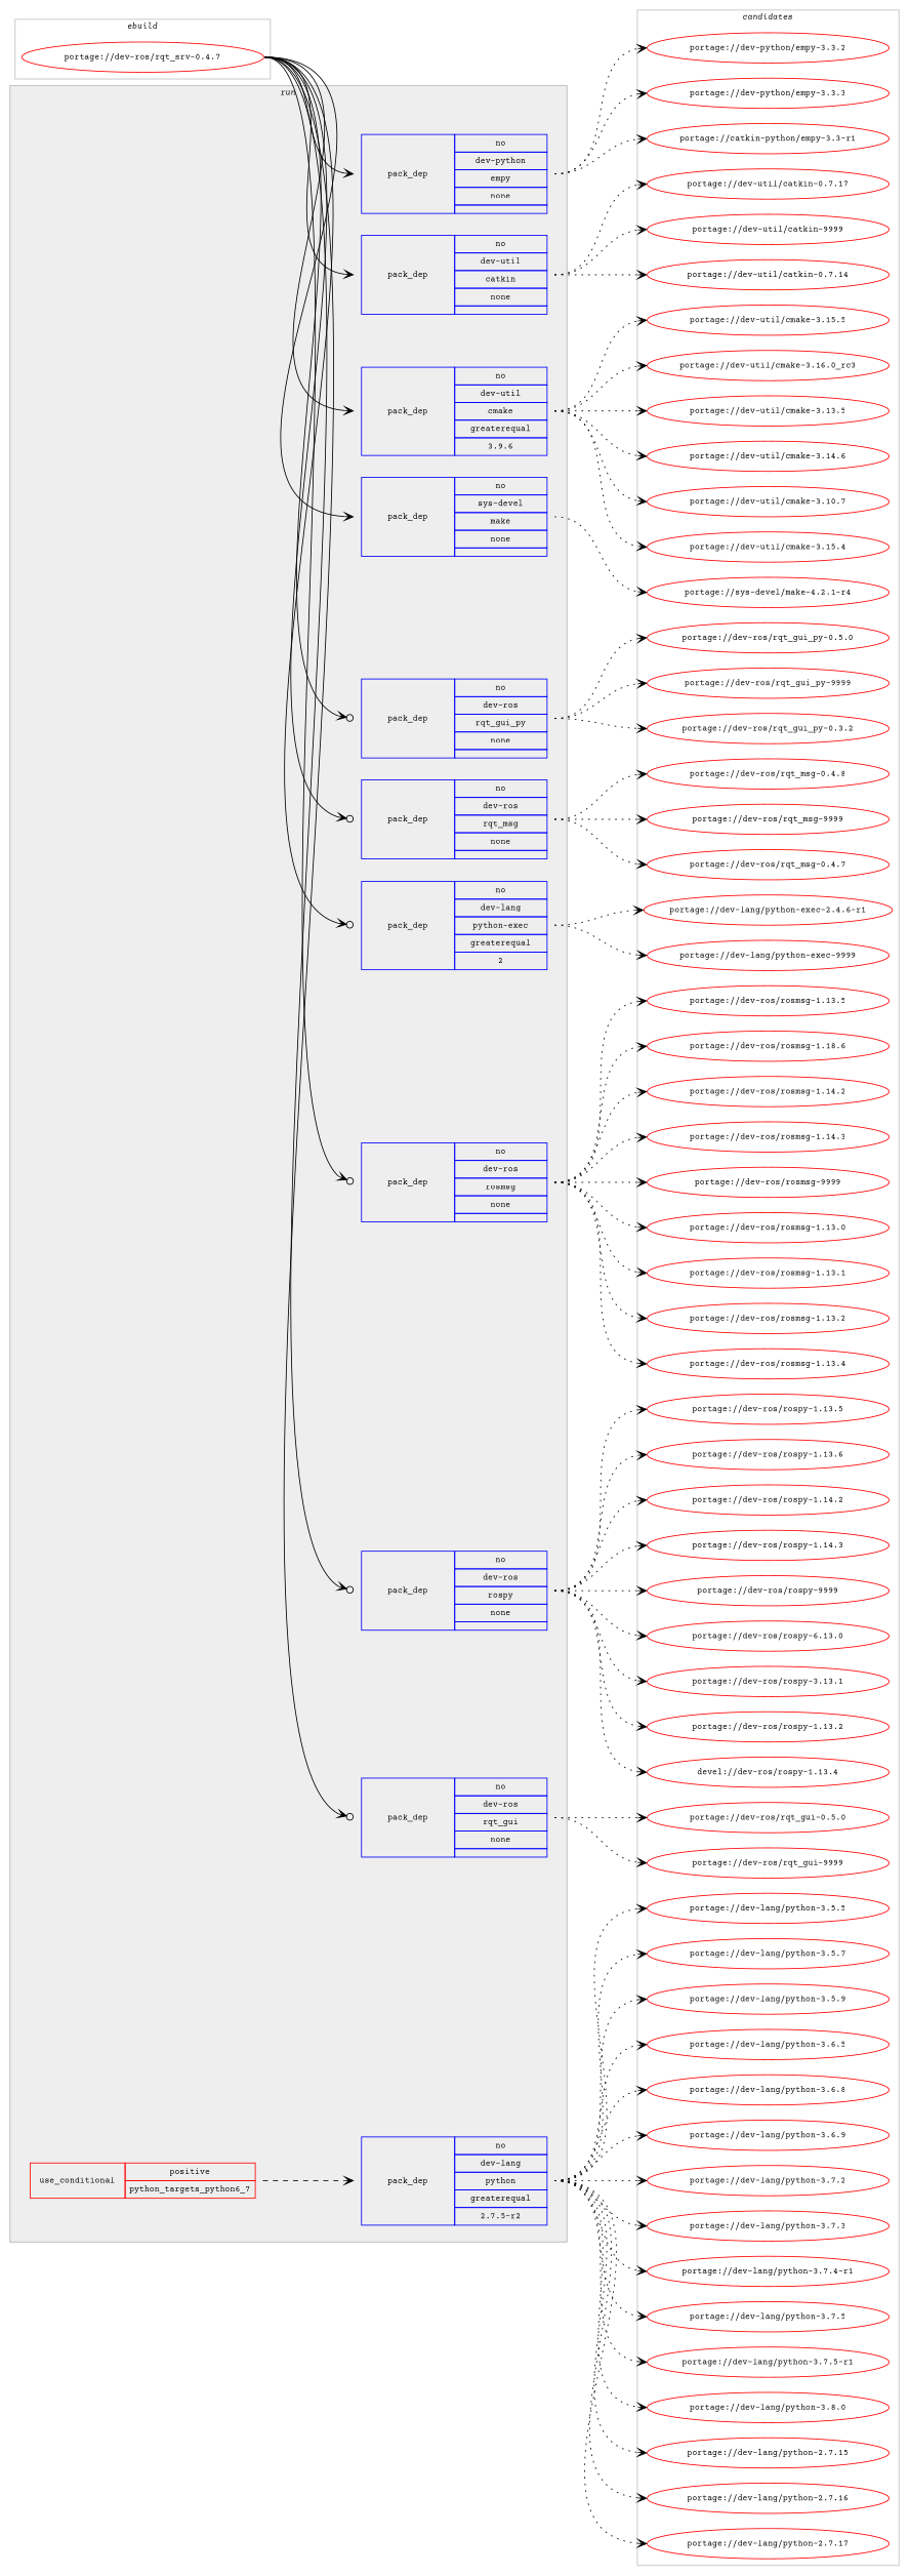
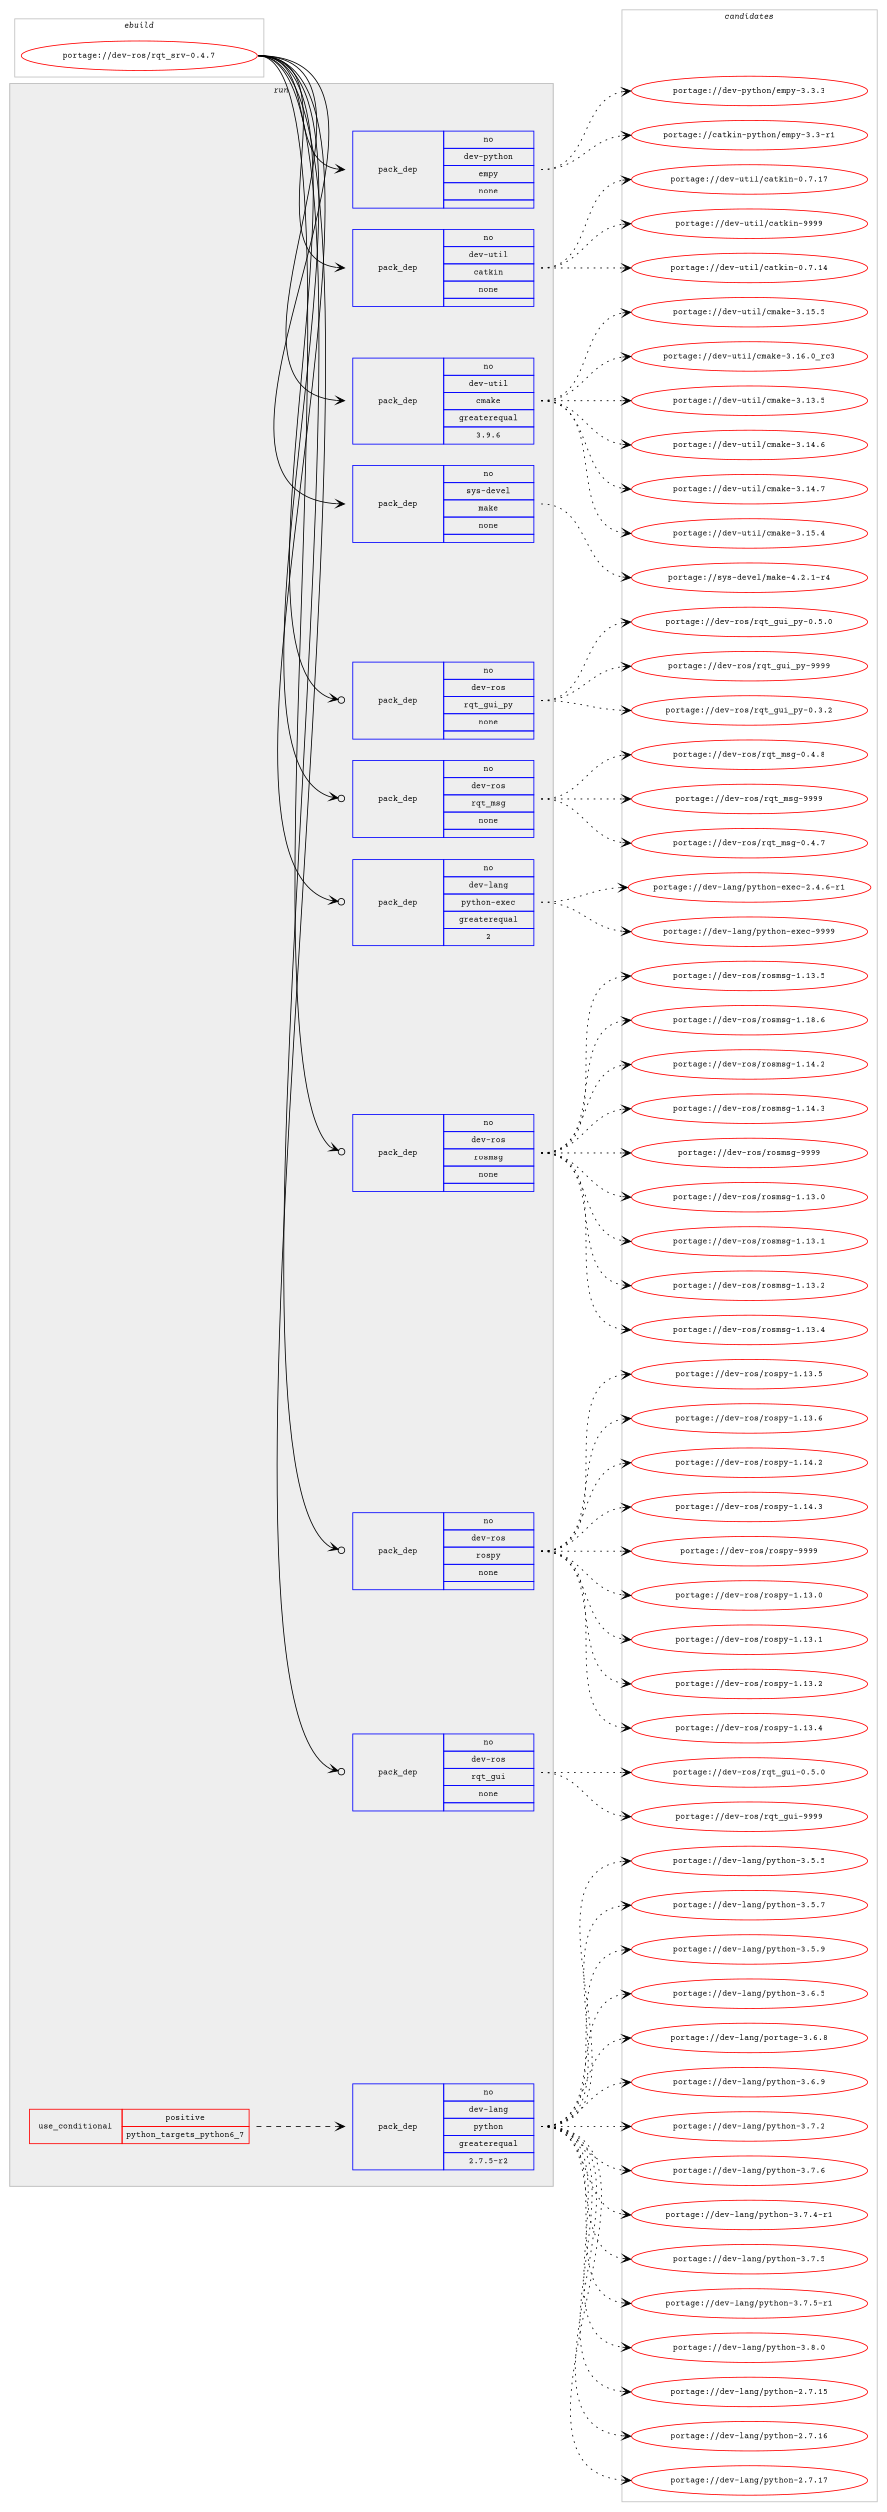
  digraph {
    compound=true
    concentrate=true
    fontname="Courier Prime"
    fontsize=10
    newrank=true
    rankdir=LR
    ranksep=1.5
    node [color=red fontname="Courier Prime" fontsize=10]
    edge [arrowhead=vee fontname="Courier Prime" headport=w style=dotted tailport=e weight=100]
    n1 [label="portage://dev-ros/rqt_srv-0.4.7" width=4]
    n2 [color=blue label=<<TABLE BORDER="0" CELLBORDER="1" CELLSPACING="0" CELLPADDING="4" WIDTH="220"><TR><TD ROWSPAN="6" CELLPADDING="30">pack_dep</TD></TR><TR><TD WIDTH="110">no</TD></TR><TR><TD>dev-python</TD></TR><TR><TD>empy</TD></TR><TR><TD>none</TD></TR><TR><TD></TD></TR></TABLE>> shape=none]
    n3 [color=blue label=<<TABLE BORDER="0" CELLBORDER="1" CELLSPACING="0" CELLPADDING="4" WIDTH="220"><TR><TD ROWSPAN="6" CELLPADDING="30">pack_dep</TD></TR><TR><TD WIDTH="110">no</TD></TR><TR><TD>dev-util</TD></TR><TR><TD>catkin</TD></TR><TR><TD>none</TD></TR><TR><TD></TD></TR></TABLE>> shape=none]
    n4 [color=blue label=<<TABLE BORDER="0" CELLBORDER="1" CELLSPACING="0" CELLPADDING="4" WIDTH="220"><TR><TD ROWSPAN="6" CELLPADDING="30">pack_dep</TD></TR><TR><TD WIDTH="110">no</TD></TR><TR><TD>dev-util</TD></TR><TR><TD>cmake</TD></TR><TR><TD>greaterequal</TD></TR><TR><TD>3.9.6</TD></TR></TABLE>> shape=none]
    n5 [color=blue label=<<TABLE BORDER="0" CELLBORDER="1" CELLSPACING="0" CELLPADDING="4" WIDTH="220"><TR><TD ROWSPAN="6" CELLPADDING="30">pack_dep</TD></TR><TR><TD WIDTH="110">no</TD></TR><TR><TD>sys-devel</TD></TR><TR><TD>make</TD></TR><TR><TD>none</TD></TR><TR><TD></TD></TR></TABLE>> shape=none]
    n6 [color=blue label=<<TABLE BORDER="0" CELLBORDER="1" CELLSPACING="0" CELLPADDING="4" WIDTH="220"><TR><TD ROWSPAN="6" CELLPADDING="30">pack_dep</TD></TR><TR><TD WIDTH="110">no</TD></TR><TR><TD>dev-lang</TD></TR><TR><TD>python</TD></TR><TR><TD>greaterequal</TD></TR><TR><TD>2.7.5-r2</TD></TR></TABLE>> shape=none]
    n7 [label=<<TABLE BORDER="0" CELLBORDER="1" CELLSPACING="0" CELLPADDING="4"><TR><TD ROWSPAN="3" CELLPADDING="10">use_conditional</TD></TR><TR><TD>positive</TD></TR><TR><TD>python_targets_python6_7</TD></TR></TABLE>> shape=none]
    n8 [color=blue label=<<TABLE BORDER="0" CELLBORDER="1" CELLSPACING="0" CELLPADDING="4" WIDTH="220"><TR><TD ROWSPAN="6" CELLPADDING="30">pack_dep</TD></TR><TR><TD WIDTH="110">no</TD></TR><TR><TD>dev-ros</TD></TR><TR><TD>rqt_msg</TD></TR><TR><TD>none</TD></TR><TR><TD></TD></TR></TABLE>> shape=none]
    n9 [color=blue label=<<TABLE BORDER="0" CELLBORDER="1" CELLSPACING="0" CELLPADDING="4" WIDTH="220"><TR><TD ROWSPAN="6" CELLPADDING="30">pack_dep</TD></TR><TR><TD WIDTH="110">no</TD></TR><TR><TD>dev-lang</TD></TR><TR><TD>python-exec</TD></TR><TR><TD>greaterequal</TD></TR><TR><TD>2</TD></TR></TABLE>> shape=none]
    n10 [color=blue label=<<TABLE BORDER="0" CELLBORDER="1" CELLSPACING="0" CELLPADDING="4" WIDTH="220"><TR><TD ROWSPAN="6" CELLPADDING="30">pack_dep</TD></TR><TR><TD WIDTH="110">no</TD></TR><TR><TD>dev-ros</TD></TR><TR><TD>rosmsg</TD></TR><TR><TD>none</TD></TR><TR><TD></TD></TR></TABLE>> shape=none]
    n11 [color=blue label=<<TABLE BORDER="0" CELLBORDER="1" CELLSPACING="0" CELLPADDING="4" WIDTH="220"><TR><TD ROWSPAN="6" CELLPADDING="30">pack_dep</TD></TR><TR><TD WIDTH="110">no</TD></TR><TR><TD>dev-ros</TD></TR><TR><TD>rospy</TD></TR><TR><TD>none</TD></TR><TR><TD></TD></TR></TABLE>> shape=none]
    n12 [color=blue label=<<TABLE BORDER="0" CELLBORDER="1" CELLSPACING="0" CELLPADDING="4" WIDTH="220"><TR><TD ROWSPAN="6" CELLPADDING="30">pack_dep</TD></TR><TR><TD WIDTH="110">no</TD></TR><TR><TD>dev-ros</TD></TR><TR><TD>rqt_gui</TD></TR><TR><TD>none</TD></TR><TR><TD></TD></TR></TABLE>> shape=none]
    n13 [color=blue label=<<TABLE BORDER="0" CELLBORDER="1" CELLSPACING="0" CELLPADDING="4" WIDTH="220"><TR><TD ROWSPAN="6" CELLPADDING="30">pack_dep</TD></TR><TR><TD WIDTH="110">no</TD></TR><TR><TD>dev-ros</TD></TR><TR><TD>rqt_gui_py</TD></TR><TR><TD>none</TD></TR><TR><TD></TD></TR></TABLE>> shape=none]
    n14 [label="portage://catkin-python/empy-3.3-r1" width=4]
-   n15 [label="portage://dev-python/empy-3.3.2" width=4]
    n16 [label="portage://dev-python/empy-3.3.3" width=4]
    n17 [label="portage://dev-util/catkin-0.7.14" width=4]
    n18 [label="portage://dev-util/catkin-0.7.17" width=4]
    n19 [label="portage://dev-util/catkin-9999" width=4]
    n20 [label="portage://dev-util/cmake-3.13.5" width=4]
    n21 [label="portage://dev-util/cmake-3.14.6" width=4]
-   n22 [label="portage://dev-util/cmake-3.10.7" width=4]
+   n22 [label="portage://dev-util/cmake-3.14.7" width=4]
    n23 [label="portage://dev-util/cmake-3.15.4" width=4]
    n24 [label="portage://dev-util/cmake-3.15.5" width=4]
    n25 [label="portage://dev-util/cmake-3.16.0_rc3" width=4]
    n26 [label="portage://dev-lang/python-2.7.15" width=4]
    n27 [label="portage://dev-lang/python-2.7.16" width=4]
    n28 [label="portage://dev-lang/python-2.7.17" width=4]
    n29 [label="portage://dev-lang/python-3.5.5" width=4]
    n30 [label="portage://dev-lang/python-3.5.7" width=4]
    n31 [label="portage://dev-lang/python-3.5.9" width=4]
    n32 [label="portage://dev-lang/python-3.6.5" width=4]
-   n33 [label="portage://dev-lang/python-3.6.8" width=4]
+   n33 [label="portage://dev-lang/portage-3.6.8" width=4]
    n34 [label="portage://dev-lang/python-3.6.9" width=4]
    n35 [label="portage://dev-lang/python-3.7.2" width=4]
-   n36 [label="portage://dev-lang/python-3.7.3" width=4]
+   n36 [label="portage://dev-lang/python-3.7.6" width=4]
    n37 [label="portage://dev-lang/python-3.7.4-r1" width=4]
    n38 [label="portage://dev-lang/python-3.7.5" width=4]
    n39 [label="portage://dev-lang/python-3.7.5-r1" width=4]
    n40 [label="portage://dev-lang/python-3.8.0" width=4]
    n41 [label="portage://sys-devel/make-4.2.1-r4" width=4]
    n42 [label="portage://dev-lang/python-exec-2.4.6-r1" width=4]
    n43 [label="portage://dev-lang/python-exec-9999" width=4]
    n44 [label="portage://dev-ros/rosmsg-1.13.0" width=4]
    n45 [label="portage://dev-ros/rosmsg-1.13.1" width=4]
    n46 [label="portage://dev-ros/rosmsg-1.13.2" width=4]
    n47 [label="portage://dev-ros/rosmsg-1.13.4" width=4]
    n48 [label="portage://dev-ros/rosmsg-1.13.5" width=4]
    n49 [label="portage://dev-ros/rosmsg-1.18.6" width=4]
    n50 [label="portage://dev-ros/rosmsg-1.14.2" width=4]
    n51 [label="portage://dev-ros/rosmsg-1.14.3" width=4]
    n52 [label="portage://dev-ros/rosmsg-9999" width=4]
-   n53 [label="portage://dev-ros/rospy-6.13.0" width=4]
-   n54 [label="portage://dev-ros/rospy-3.13.1" width=4]
+   n53 [label="portage://dev-ros/rospy-1.13.0" width=4]
+   n54 [label="portage://dev-ros/rospy-1.13.1" width=4]
    n55 [label="portage://dev-ros/rospy-1.13.2" width=4]
-   n56 [label="devel://dev-ros/rospy-1.13.4" width=4]
+   n56 [label="portage://dev-ros/rospy-1.13.4" width=4]
    n57 [label="portage://dev-ros/rospy-1.13.5" width=4]
    n58 [label="portage://dev-ros/rospy-1.13.6" width=4]
    n59 [label="portage://dev-ros/rospy-1.14.2" width=4]
    n60 [label="portage://dev-ros/rospy-1.14.3" width=4]
    n61 [label="portage://dev-ros/rospy-9999" width=4]
    n62 [label="portage://dev-ros/rqt_gui-0.5.0" width=4]
    n63 [label="portage://dev-ros/rqt_gui-9999" width=4]
    n64 [label="portage://dev-ros/rqt_gui_py-0.3.2" width=4]
    n65 [label="portage://dev-ros/rqt_gui_py-0.5.0" width=4]
    n66 [label="portage://dev-ros/rqt_gui_py-9999" width=4]
    n67 [label="portage://dev-ros/rqt_msg-0.4.7" width=4]
    n68 [label="portage://dev-ros/rqt_msg-0.4.8" width=4]
    n69 [label="portage://dev-ros/rqt_msg-9999" width=4]
    subgraph cluster_1 {
      color=gray
      label=<<i>ebuild</i>>
      rank=same
      n1
    }
    subgraph cluster_2 {
      color=gray
      label=<<i>dependencies</i>>
      subgraph cluster_3 {
        color=gray
        fillcolor="#eeeeee"
        label=<<i>compile</i>>
        style=filled
        subgraph sub_4 {
          color=gray
          fillcolor="#eeeeee"
          label=<<i>compile</i>>
          style=filled
          n2
        }
        subgraph sub_5 {
          color=gray
          fillcolor="#eeeeee"
          label=<<i>compile</i>>
          style=filled
          n3
        }
        subgraph sub_6 {
          color=gray
          fillcolor="#eeeeee"
          label=<<i>compile</i>>
          style=filled
          n4
        }
        subgraph sub_7 {
          color=gray
          fillcolor="#eeeeee"
          label=<<i>compile</i>>
          style=filled
          n5
        }
      }
      subgraph cluster_8 {
        color=gray
        fillcolor="#eeeeee"
        label=<<i>compile and run</i>>
        style=filled
        subgraph sub_9 {
          color=gray
          fillcolor="#eeeeee"
          label=<<i>compile and run</i>>
          style=filled
          n7
          subgraph sub_10 {
            color=gray
            fillcolor="#eeeeee"
            label=<<i>compile and run</i>>
            style=filled
            n6
          }
        }
        subgraph sub_11 {
          color=gray
          fillcolor="#eeeeee"
          label=<<i>compile and run</i>>
          style=filled
          n8
        }
        subgraph sub_12 {
          color=gray
          fillcolor="#eeeeee"
          label=<<i>compile and run</i>>
          style=filled
          n9
        }
        subgraph sub_13 {
          color=gray
          fillcolor="#eeeeee"
          label=<<i>compile and run</i>>
          style=filled
          n10
        }
        subgraph sub_14 {
          color=gray
          fillcolor="#eeeeee"
          label=<<i>compile and run</i>>
          style=filled
          n11
        }
        subgraph sub_15 {
          color=gray
          fillcolor="#eeeeee"
          label=<<i>compile and run</i>>
          style=filled
          n12
        }
        subgraph sub_16 {
          color=gray
          fillcolor="#eeeeee"
          label=<<i>compile and run</i>>
          style=filled
          n13
        }
      }
      subgraph cluster_17 {
        color=gray
        fillcolor="#eeeeee"
        label=<<i>run</i>>
        style=filled
      }
    }
    subgraph cluster_18 {
      color=gray
      label=<<i>candidates</i>>
      rank=same
      subgraph sub_19 {
        color=black
        label=<<i>candidates</i>>
        nodesep=1
        rank=same
        n14
-       n15
        n16
      }
      subgraph sub_20 {
        color=black
        label=<<i>candidates</i>>
        nodesep=1
        rank=same
        n17
        n18
        n19
      }
      subgraph sub_21 {
        color=black
        label=<<i>candidates</i>>
        nodesep=1
        rank=same
        n20
        n21
        n22
        n23
        n24
        n25
      }
      subgraph sub_22 {
        color=black
        label=<<i>candidates</i>>
        nodesep=1
        rank=same
        n26
        n27
        n28
        n29
        n30
        n31
        n32
        n33
        n34
        n35
        n36
        n37
        n38
        n39
        n40
      }
      subgraph sub_23 {
        color=black
        label=<<i>candidates</i>>
        nodesep=1
        rank=same
        n41
      }
      subgraph sub_24 {
        color=black
        label=<<i>candidates</i>>
        nodesep=1
        rank=same
        n42
        n43
      }
      subgraph sub_25 {
        color=black
        label=<<i>candidates</i>>
        nodesep=1
        rank=same
        n44
        n45
        n46
        n47
        n48
        n49
        n50
        n51
        n52
      }
      subgraph sub_26 {
        color=black
        label=<<i>candidates</i>>
        nodesep=1
        rank=same
        n53
        n54
        n55
        n56
        n57
        n58
        n59
        n60
        n61
      }
      subgraph sub_27 {
        color=black
        label=<<i>candidates</i>>
        nodesep=1
        rank=same
        n62
        n63
      }
      subgraph sub_28 {
        color=black
        label=<<i>candidates</i>>
        nodesep=1
        rank=same
        n64
        n65
        n66
      }
      subgraph sub_29 {
        color=black
        label=<<i>candidates</i>>
        nodesep=1
        rank=same
        n67
        n68
        n69
      }
    }
    n1 -> n2 [style=solid weight=20]
    n1 -> n3 [style=solid weight=20]
    n1 -> n4 [style=solid weight=20]
    n1 -> n5 [style=solid weight=20]
    n1 -> n8 [arrowhead=odotvee style=solid weight=20]
    n1 -> n9 [arrowhead=odotvee style=solid weight=20]
    n1 -> n10 [arrowhead=odotvee style=solid weight=20]
    n1 -> n11 [arrowhead=odotvee style=solid weight=20]
    n1 -> n12 [arrowhead=odotvee style=solid weight=20]
    n1 -> n13 [arrowhead=odotvee style=solid weight=20]
    n2 -> n14
-   n2 -> n15
    n2 -> n16
    n3 -> n17
    n3 -> n18
    n3 -> n19
    n4 -> n20
    n4 -> n21
    n4 -> n22
    n4 -> n23
    n4 -> n24
    n4 -> n25
    n5 -> n41
    n6 -> n26
    n6 -> n27
    n6 -> n28
    n6 -> n29
    n6 -> n30
    n6 -> n31
    n6 -> n32
    n6 -> n33
    n6 -> n34
    n6 -> n35
    n6 -> n36
    n6 -> n37
    n6 -> n38
    n6 -> n39
    n6 -> n40
    n7 -> n6 [style=dashed weight=20]
    n8 -> n67
    n8 -> n68
    n8 -> n69
    n9 -> n42
    n9 -> n43
    n10 -> n44
    n10 -> n45
    n10 -> n46
    n10 -> n47
    n10 -> n48
    n10 -> n49
    n10 -> n50
    n10 -> n51
    n10 -> n52
    n11 -> n53
    n11 -> n54
    n11 -> n55
    n11 -> n56
    n11 -> n57
    n11 -> n58
    n11 -> n59
    n11 -> n60
    n11 -> n61
    n12 -> n62
    n12 -> n63
    n13 -> n64
    n13 -> n65
    n13 -> n66
  }
